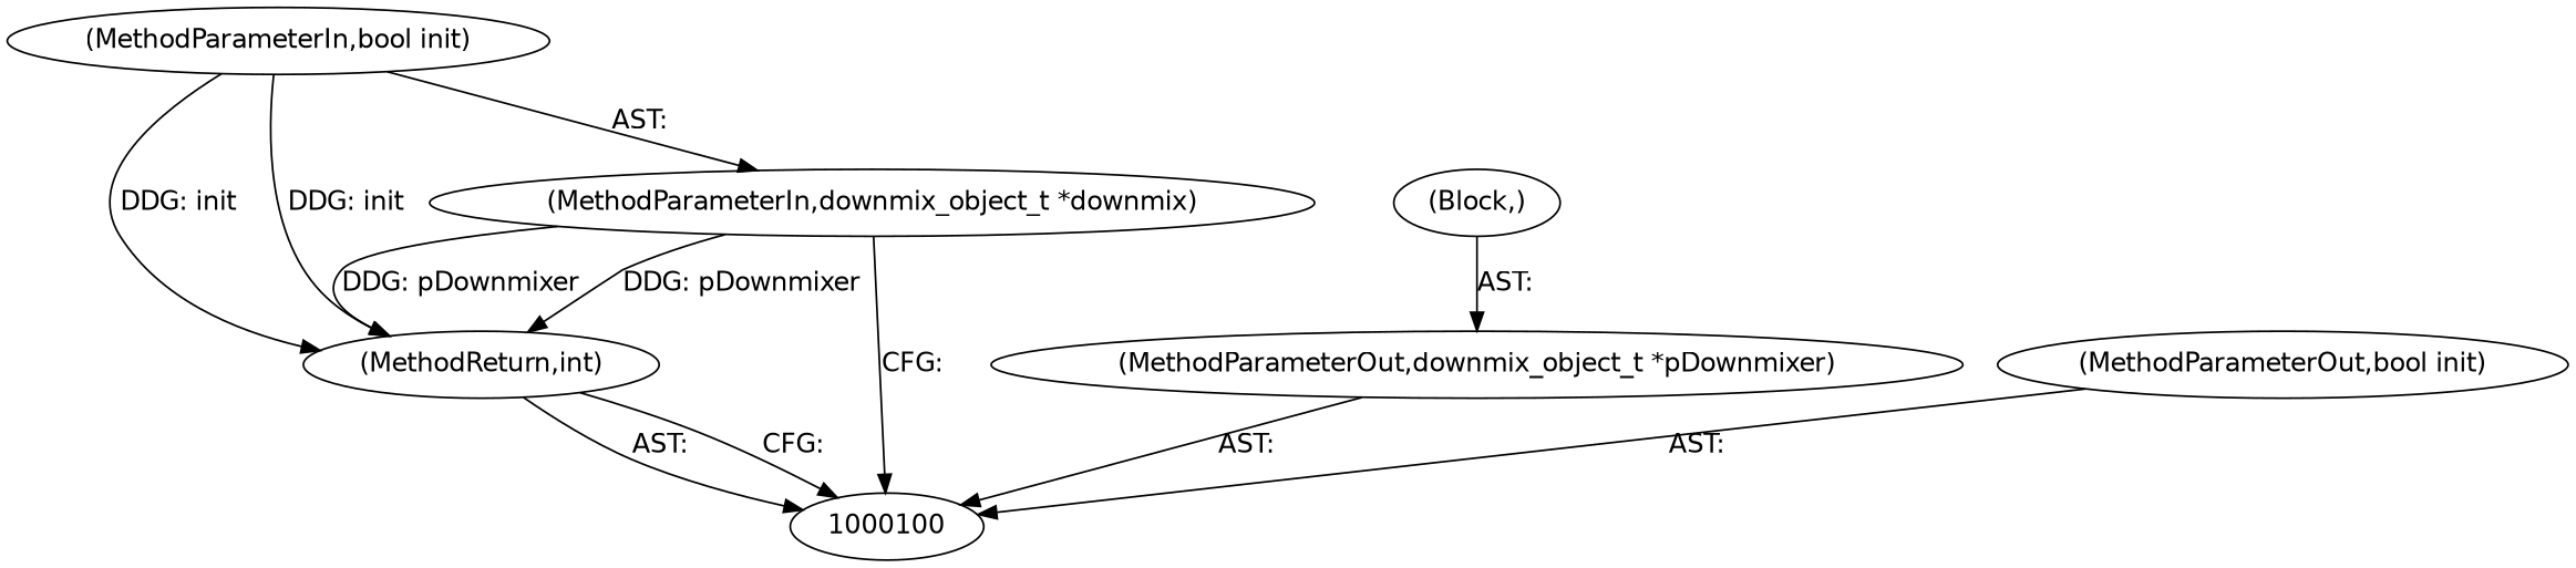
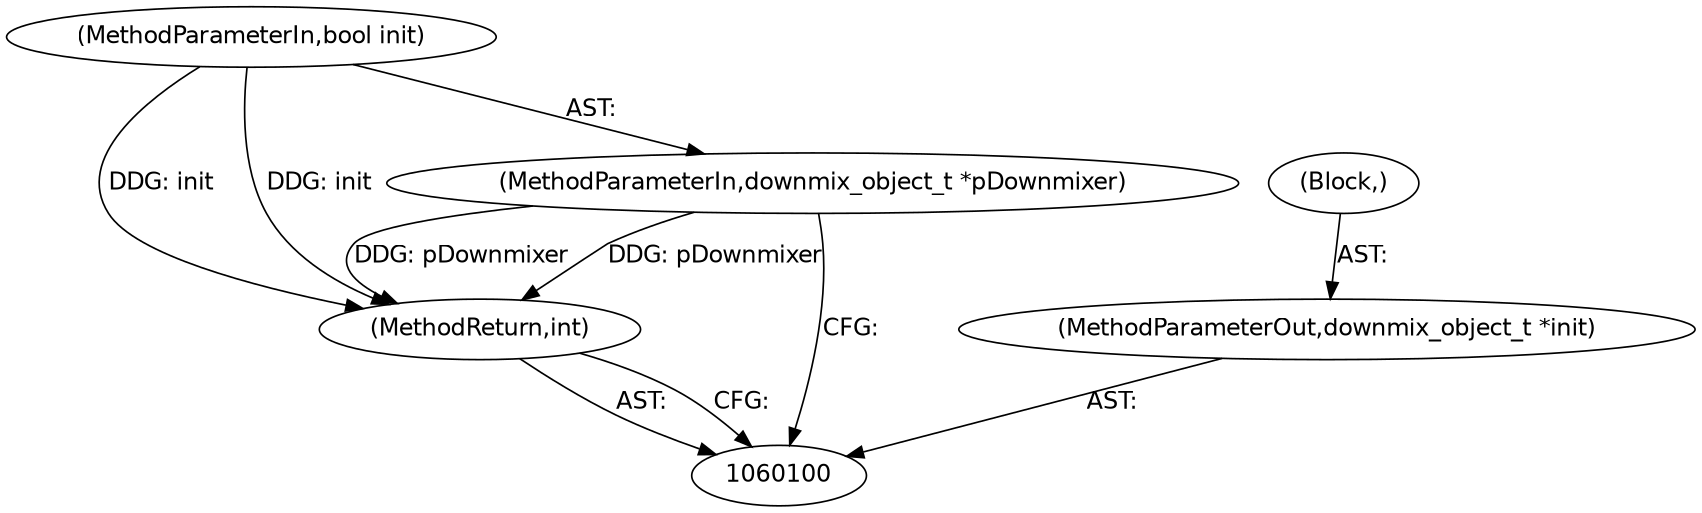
  digraph {
    fontname="DejaVu Sans"
    node [fontname="DejaVu Sans"]
    edge [fontname="DejaVu Sans"]
    n1 [label="(MethodReturn,int)"]
-   1000100
-   n3 [label="(MethodParameterIn,downmix_object_t *downmix)"]
-   n4 [label="(MethodParameterOut,downmix_object_t *pDownmixer)"]
+   1000100 [label=1060100]
+   n3 [label="(MethodParameterIn,downmix_object_t *pDownmixer)"]
+   n4 [label="(MethodParameterOut,downmix_object_t *init)"]
    n5 [label="(MethodParameterIn,bool init)"]
-   n6 [label="(MethodParameterOut,bool init)"]
    n7 [label="(Block,)"]
    n1 -> 1000100 [label="AST: "]
    n1 -> 1000100 [label="CFG: "]
    n3 -> n1 [label="DDG: pDownmixer"]
    n3 -> n1 [label="DDG: pDownmixer"]
    n3 -> 1000100 [label="CFG: "]
    n4 -> 1000100 [label="AST: "]
    n5 -> n1 [label="DDG: init"]
    n5 -> n1 [label="DDG: init"]
    n5 -> n3 [label="AST: "]
-   n6 -> 1000100 [label="AST: "]
    n7 -> n4 [label="AST: "]
  }
